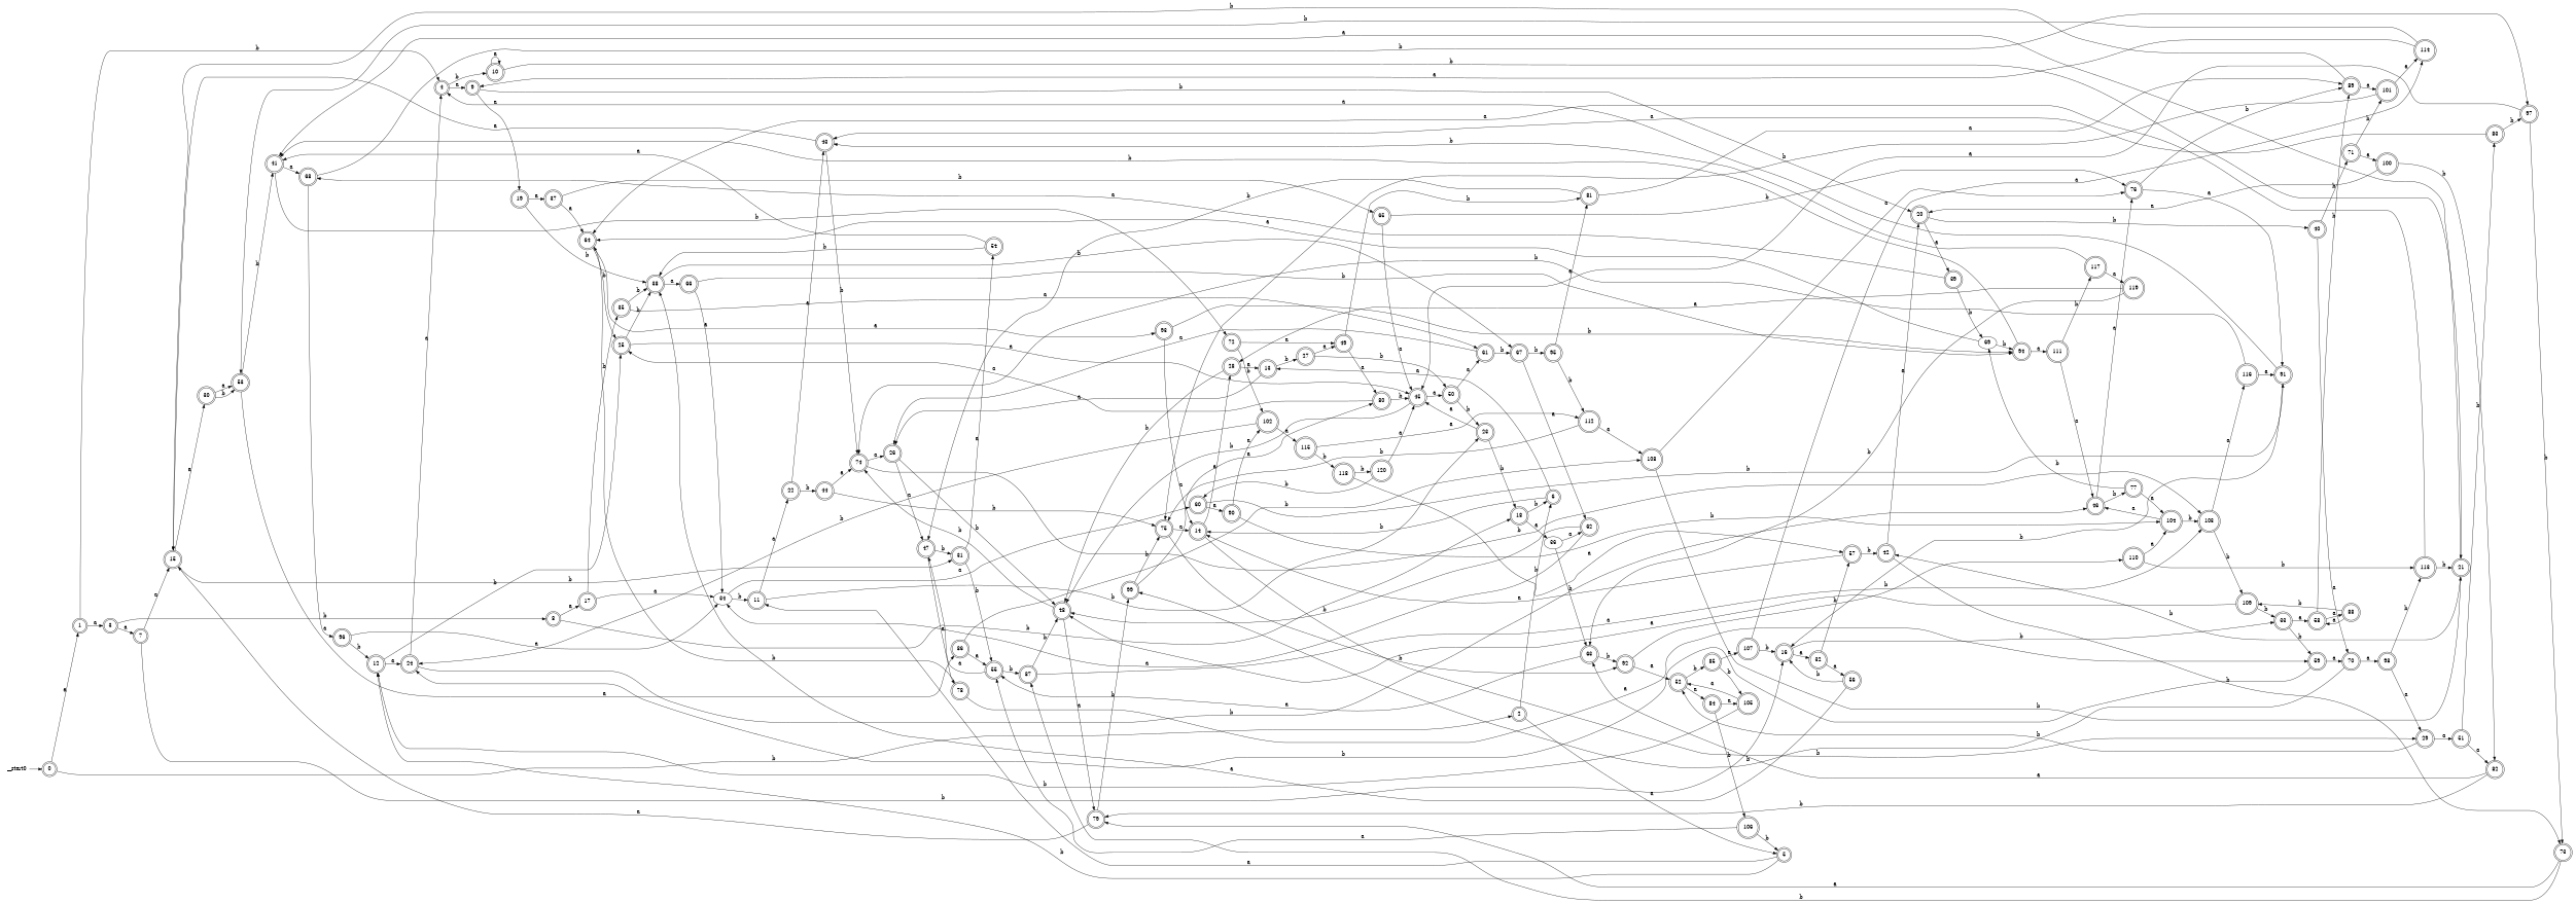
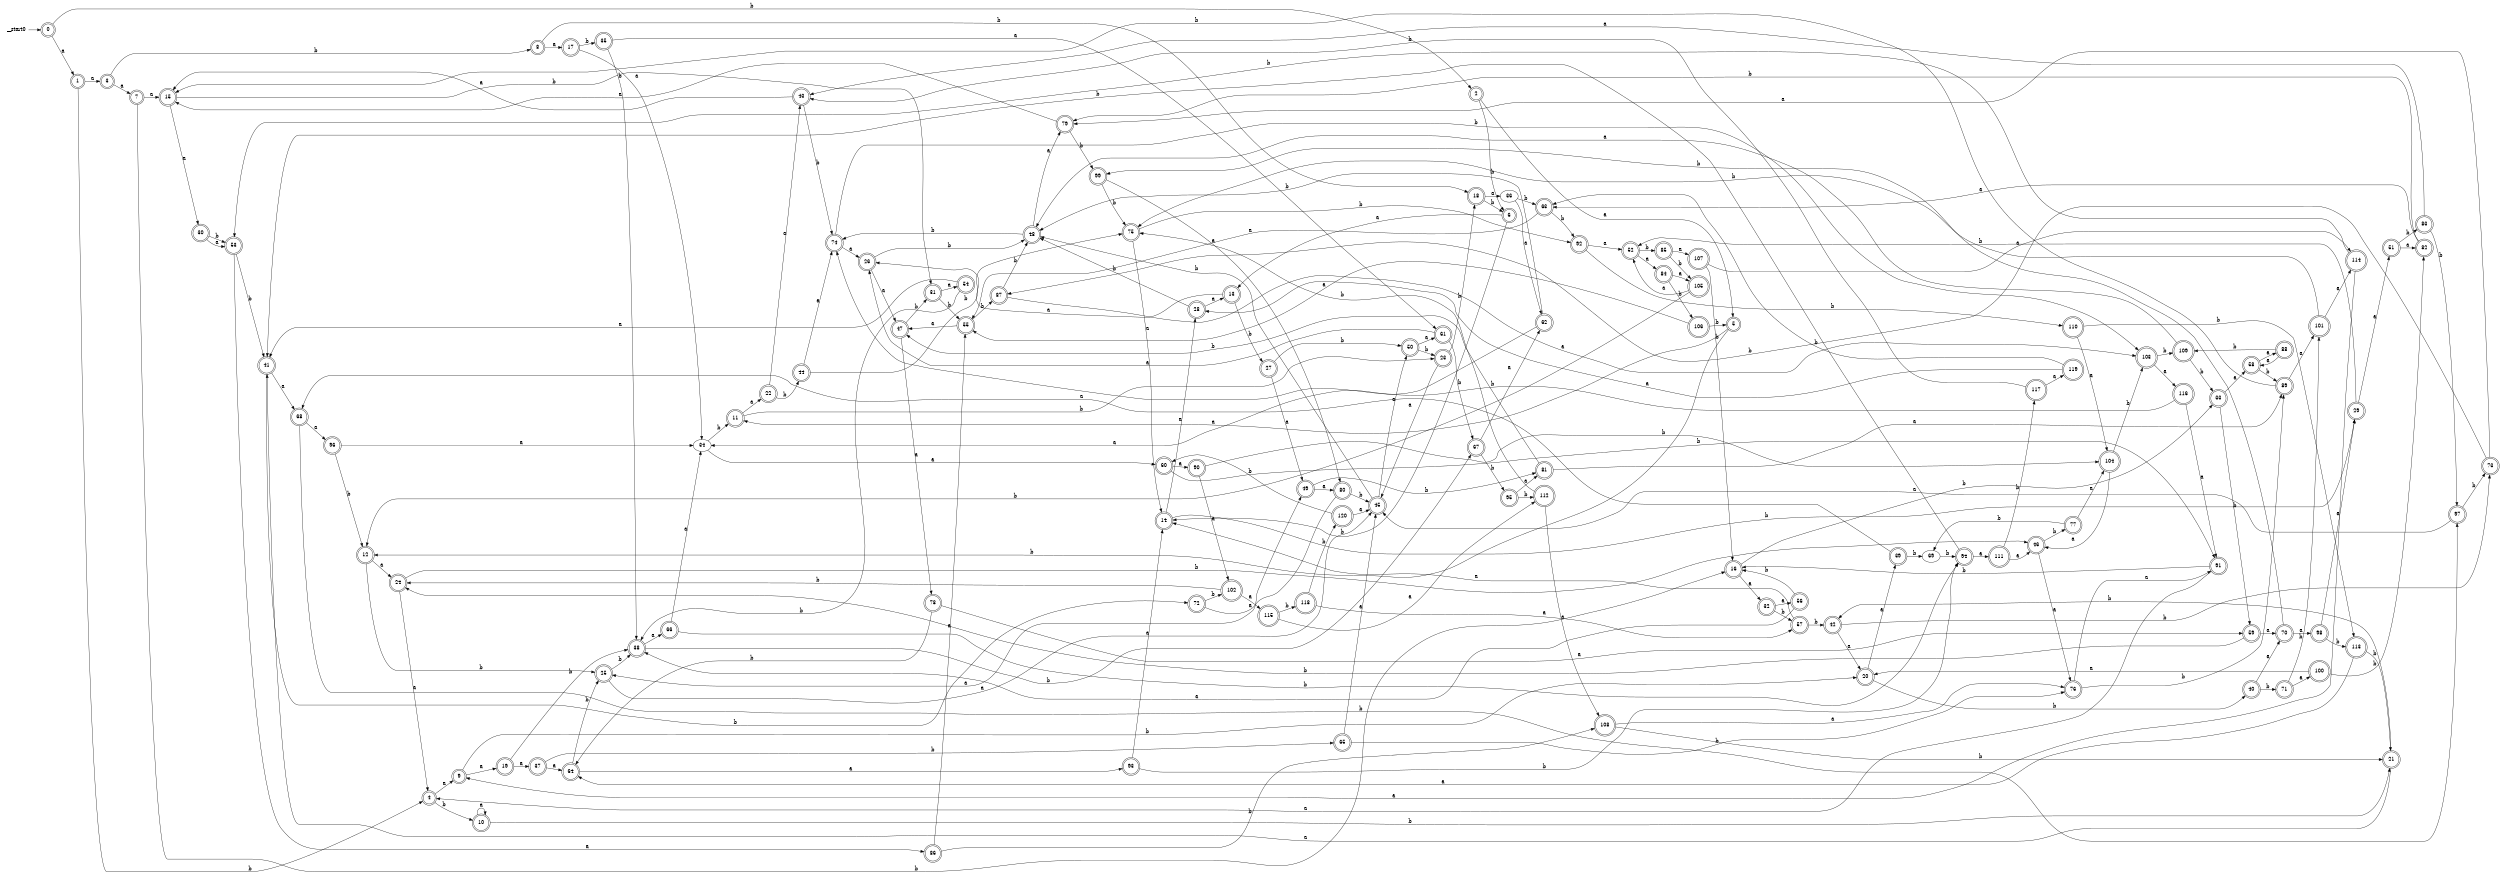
  digraph {
    rankdir=LR
    node [shape=doublecircle]
    __start0 [shape=none]
    0
    1
    2
    3
    4
    5
    6
    7
    8
    9
    10
    11
    12
    13
    14
    15
    16
    17
    18
    19
    20
    21
    22
    23
    24
    25
    26
    27
    28
    29
    30
    31
    32
    33
    34 [shape=""]
    35
    36 [shape=""]
    37
    38
    39
    40
    41
    42
    43
    44
    45
    46
    47
    48
    49
    50
    51
    52
    53
    54
    55
    56
    57
    58
    59
    60
    61
    62
    63
    64
    65
    66
    67
    68
    69 [shape=ellipse]
    70
    71
    72
    73
    74
    75
    76
    77
    78
    79
    80
    81
    82
    83
    84
    85
    86
    87
    88
    89
    90
    91
    92
    93
    94
    95
    96
    97
    98
    99
    100
    101
    102
    103
    104
    105
    106
    107
    108
    109
    110
    111
    112
    113
    114
    115
    116
    117
    118
    119
    120
    __start0 -> 0
    0 -> 1 [label=a]
    0 -> 2 [label=b]
    1 -> 3 [label=a]
    1 -> 4 [label=b]
    2 -> 5 [label=a]
    2 -> 6 [label=b]
    3 -> 7 [label=a]
    3 -> 8 [label=b]
    4 -> 9 [label=a]
    4 -> 10 [label=b]
    5 -> 11 [label=a]
    5 -> 12 [label=b]
    6 -> 13 [label=a]
    6 -> 14 [label=b]
    7 -> 15 [label=a]
    7 -> 16 [label=b]
    8 -> 17 [label=a]
    8 -> 18 [label=b]
    9 -> 19 [label=a]
    9 -> 20 [label=b]
    10 -> 10 [label=a]
    10 -> 21 [label=b]
    11 -> 22 [label=a]
    11 -> 23 [label=b]
    12 -> 24 [label=a]
    12 -> 25 [label=b]
    13 -> 26 [label=a]
    13 -> 27 [label=b]
    14 -> 28 [label=a]
    14 -> 29 [label=b]
    15 -> 30 [label=a]
    15 -> 31 [label=b]
    16 -> 32 [label=a]
    16 -> 33 [label=b]
    17 -> 34 [label=a]
    17 -> 35 [label=b]
    18 -> 6 [label=b]
    18 -> 36 [label=a]
    19 -> 37 [label=a]
    19 -> 38 [label=b]
    20 -> 39 [label=a]
    20 -> 40 [label=b]
    21 -> 41 [label=a]
    21 -> 42 [label=b]
    22 -> 43 [label=a]
    22 -> 44 [label=b]
    23 -> 18 [label=b]
    23 -> 45 [label=a]
    24 -> 4 [label=a]
    24 -> 46 [label=b]
    25 -> 38 [label=b]
    25 -> 45 [label=a]
    26 -> 47 [label=a]
    26 -> 48 [label=b]
    27 -> 49 [label=a]
    27 -> 50 [label=b]
    28 -> 13 [label=a]
    28 -> 48 [label=b]
    29 -> 51 [label=a]
    29 -> 52 [label=b]
    30 -> 53 [label=a]
    30 -> 53 [label=b]
    31 -> 54 [label=a]
    31 -> 55 [label=b]
    32 -> 56 [label=a]
    32 -> 57 [label=b]
    33 -> 58 [label=a]
    33 -> 59 [label=b]
    34 -> 11 [label=b]
    34 -> 60 [label=a]
    35 -> 38 [label=b]
    35 -> 61 [label=a]
    36 -> 62 [label=a]
    36 -> 63 [label=b]
    37 -> 64 [label=a]
    37 -> 65 [label=b]
    38 -> 66 [label=a]
    38 -> 67 [label=b]
    39 -> 68 [label=a]
    39 -> 69 [label=b]
    40 -> 70 [label=a]
    40 -> 71 [label=b]
    41 -> 68 [label=a]
    41 -> 72 [label=b]
    42 -> 20 [label=a]
    42 -> 73 [label=b]
    43 -> 15 [label=a]
    43 -> 74 [label=b]
    44 -> 74 [label=a]
    44 -> 75 [label=b]
    45 -> 48 [label=b]
    45 -> 50 [label=a]
    46 -> 76 [label=a]
    46 -> 77 [label=b]
    47 -> 31 [label=b]
    47 -> 78 [label=a]
    48 -> 74 [label=b]
    48 -> 79 [label=a]
    49 -> 80 [label=a]
    49 -> 81 [label=b]
    50 -> 23 [label=b]
    50 -> 61 [label=a]
    51 -> 82 [label=a]
    51 -> 83 [label=b]
    52 -> 84 [label=a]
    52 -> 85 [label=b]
    53 -> 41 [label=b]
    53 -> 86 [label=a]
    54 -> 38 [label=b]
    54 -> 41 [label=a]
    55 -> 47 [label=a]
    55 -> 87 [label=b]
    56 -> 16 [label=b]
    56 -> 38 [label=a]
    57 -> 14 [label=a]
    57 -> 42 [label=b]
    58 -> 88 [label=a]
    58 -> 89 [label=b]
    59 -> 24 [label=b]
    59 -> 70 [label=a]
    60 -> 90 [label=a]
    60 -> 91 [label=b]
    61 -> 26 [label=a]
    61 -> 67 [label=b]
    62 -> 34 [label=a]
    62 -> 48 [label=b]
    63 -> 55 [label=a]
    63 -> 92 [label=b]
    64 -> 25 [label=b]
    64 -> 93 [label=a]
    65 -> 45 [label=a]
    65 -> 76 [label=b]
    66 -> 34 [label=a]
    66 -> 94 [label=b]
    67 -> 62 [label=a]
    67 -> 95 [label=b]
    68 -> 96 [label=a]
    68 -> 97 [label=b]
-   69 -> 64 [label=a]
    69 -> 94 [label=b]
    70 -> 98 [label=a]
    70 -> 99 [label=b]
    71 -> 100 [label=a]
    71 -> 101 [label=b]
    72 -> 49 [label=a]
    72 -> 102 [label=b]
    73 -> 79 [label=a]
    73 -> 87 [label=b]
    74 -> 26 [label=a]
    74 -> 103 [label=b]
    75 -> 14 [label=a]
    75 -> 92 [label=b]
    76 -> 89 [label=b]
    76 -> 91 [label=a]
    77 -> 69 [label=b]
    77 -> 104 [label=a]
    78 -> 59 [label=a]
    78 -> 64 [label=b]
    79 -> 15 [label=a]
    79 -> 99 [label=b]
    80 -> 25 [label=a]
    80 -> 45 [label=b]
    81 -> 47 [label=b]
    81 -> 89 [label=a]
    82 -> 63 [label=a]
    82 -> 79 [label=b]
    83 -> 43 [label=a]
    83 -> 97 [label=b]
    84 -> 105 [label=a]
    84 -> 106 [label=b]
    85 -> 105 [label=b]
    85 -> 107 [label=a]
    86 -> 55 [label=a]
    86 -> 108 [label=b]
    87 -> 48 [label=b]
    87 -> 103 [label=a]
    88 -> 58 [label=a]
    88 -> 109 [label=b]
    89 -> 15 [label=b]
    89 -> 101 [label=a]
    90 -> 102 [label=a]
    90 -> 104 [label=b]
    91 -> 4 [label=a]
    91 -> 16 [label=b]
    92 -> 52 [label=a]
    92 -> 110 [label=b]
    93 -> 14 [label=a]
    93 -> 94 [label=b]
    94 -> 41 [label=b]
    94 -> 111 [label=a]
    95 -> 81 [label=a]
    95 -> 112 [label=b]
    96 -> 12 [label=b]
    96 -> 34 [label=a]
    97 -> 45 [label=a]
    97 -> 73 [label=b]
    98 -> 29 [label=a]
    98 -> 113 [label=b]
    99 -> 75 [label=b]
    99 -> 80 [label=a]
    100 -> 20 [label=a]
    100 -> 82 [label=b]
    101 -> 75 [label=b]
    101 -> 114 [label=a]
    102 -> 24 [label=b]
    102 -> 115 [label=a]
    103 -> 109 [label=b]
    103 -> 116 [label=a]
    104 -> 46 [label=a]
    104 -> 103 [label=b]
    105 -> 12 [label=b]
    105 -> 52 [label=a]
    106 -> 5 [label=b]
    106 -> 55 [label=a]
    107 -> 16 [label=b]
    107 -> 114 [label=a]
    108 -> 21 [label=b]
    108 -> 76 [label=a]
    109 -> 33 [label=b]
    109 -> 48 [label=a]
    110 -> 104 [label=a]
    110 -> 113 [label=b]
    111 -> 46 [label=a]
    111 -> 117 [label=b]
    112 -> 75 [label=b]
    112 -> 108 [label=a]
    113 -> 21 [label=b]
    113 -> 64 [label=a]
    114 -> 9 [label=a]
    114 -> 53 [label=b]
    115 -> 112 [label=a]
    115 -> 118 [label=b]
    116 -> 74 [label=b]
    116 -> 91 [label=a]
    117 -> 43 [label=b]
    117 -> 119 [label=a]
    118 -> 57 [label=a]
    118 -> 120 [label=b]
    119 -> 28 [label=a]
    119 -> 63 [label=b]
    120 -> 45 [label=a]
    120 -> 60 [label=b]
  }
